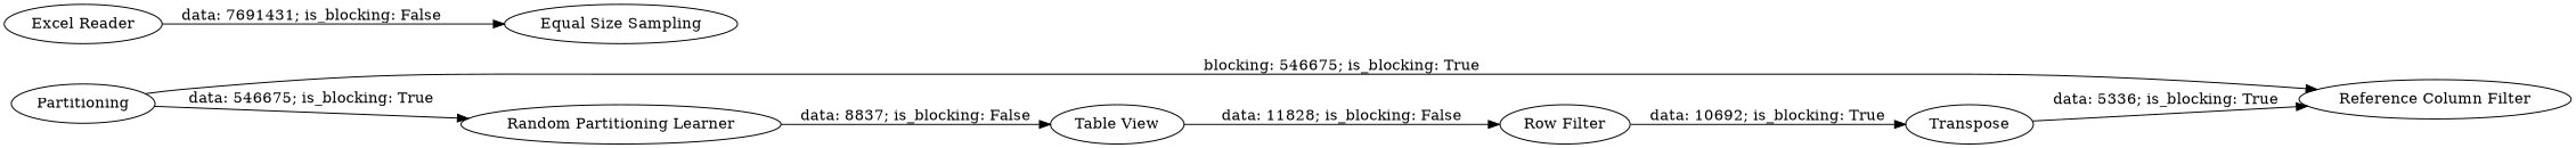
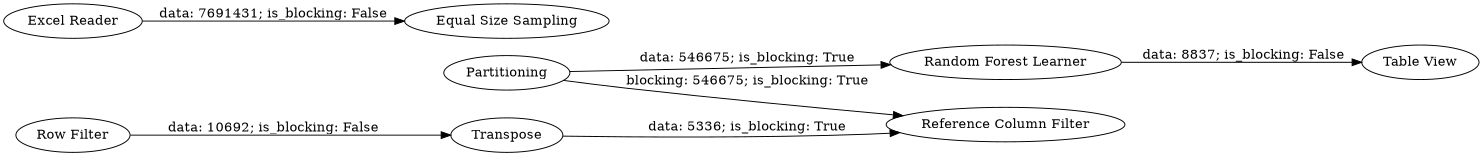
  digraph {
    rankdir=LR
    n1 [label="Reference Column Filter"]
    n2 [label=Partitioning]
-   n3 [label="Random Partitioning Learner"]
+   n3 [label="Random Forest Learner"]
    n4 [label="Table View"]
    n5 [label="Row Filter"]
    n6 [label=Transpose]
    n7 [label="Equal Size Sampling"]
    n8 [label="Excel Reader"]
    n2 -> n1 [label="blocking: 546675; is_blocking: True"]
    n2 -> n3 [label="data: 546675; is_blocking: True"]
    n3 -> n4 [label="data: 8837; is_blocking: False"]
-   n4 -> n5 [label="data: 11828; is_blocking: False"]
-   n5 -> n6 [label="data: 10692; is_blocking: True"]
+   n5 -> n6 [label="data: 10692; is_blocking: False"]
    n6 -> n1 [label="data: 5336; is_blocking: True"]
    n8 -> n7 [label="data: 7691431; is_blocking: False"]
  }
